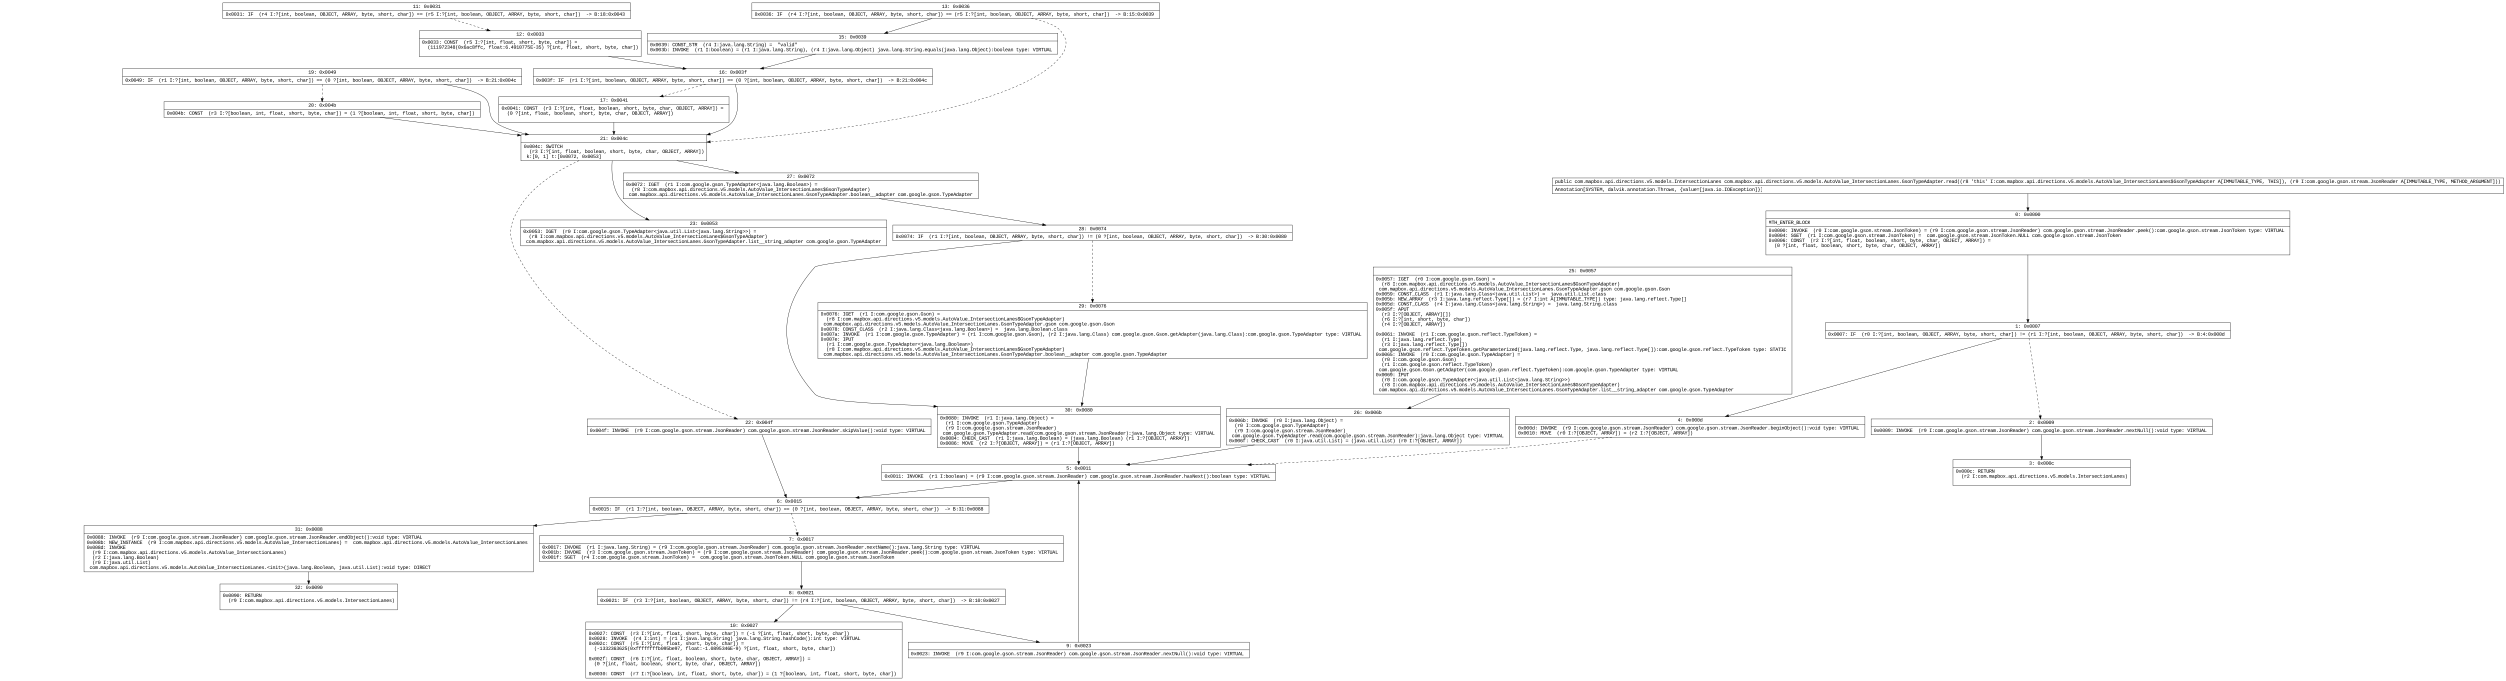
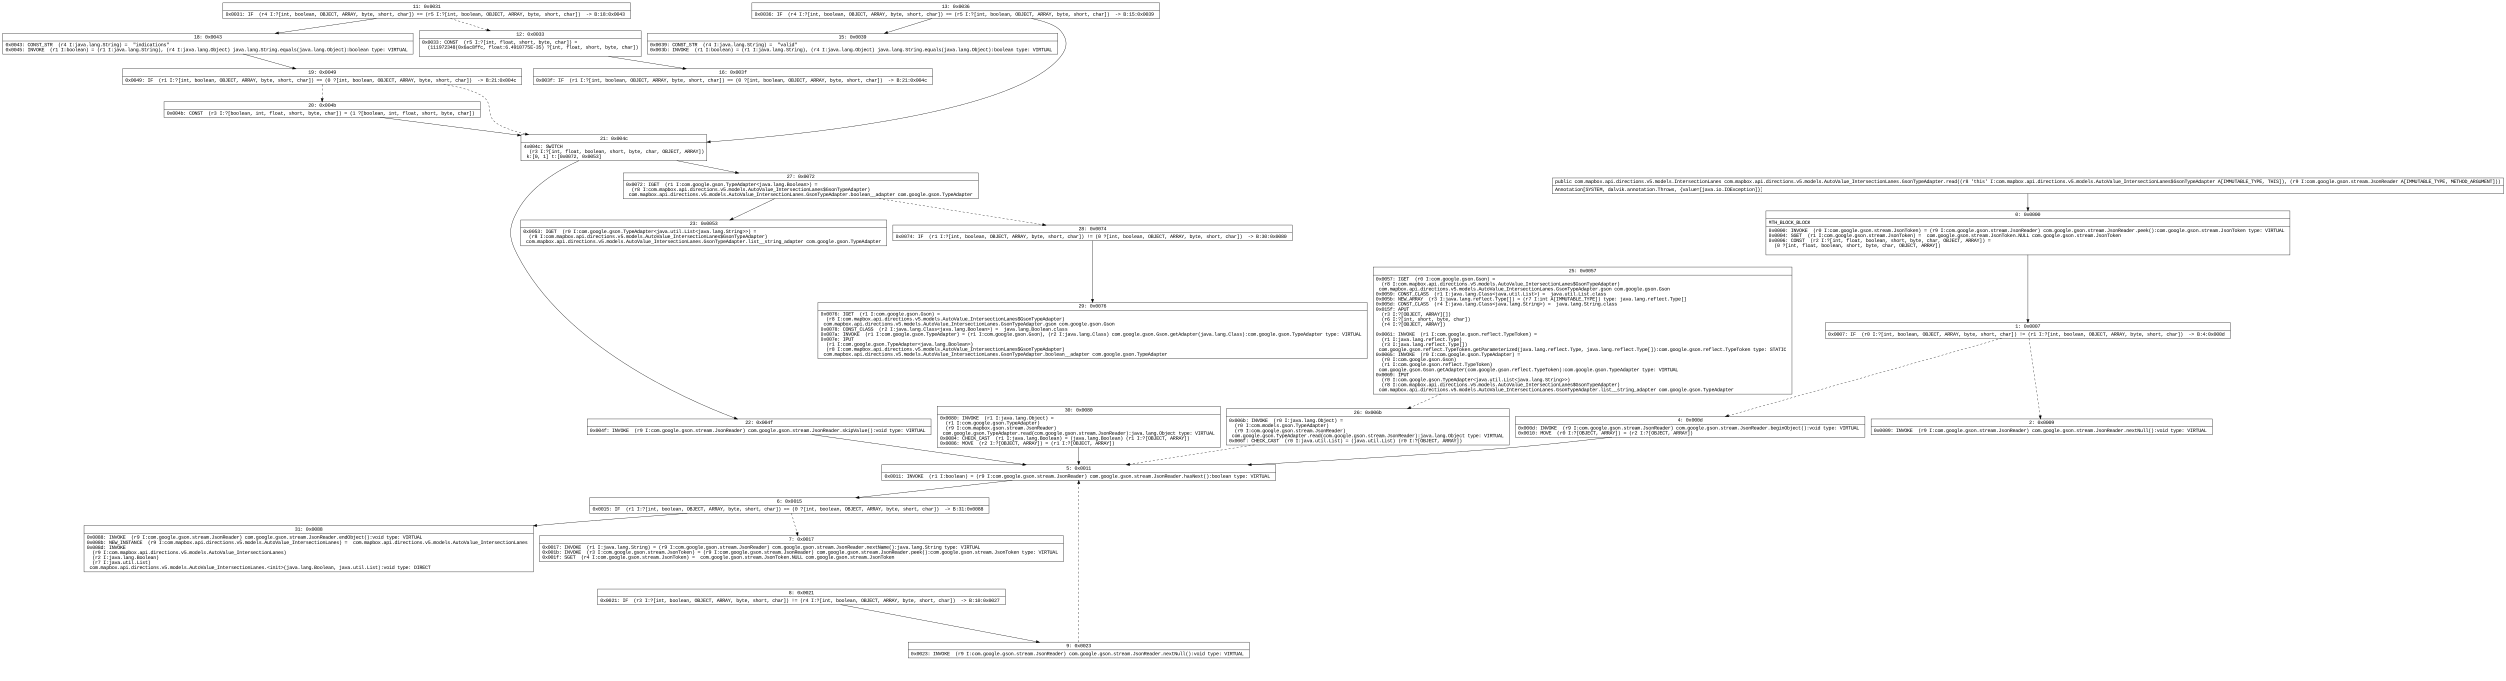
  digraph {
    fontname="Liberation Mono"
    node [fontname="Liberation Mono" shape=record]
    edge [fontname="Liberation Mono"]
-   n1 [label="{0\:\ 0x0000|MTH_ENTER_BLOCK\l|0x0000: INVOKE  (r0 I:com.google.gson.stream.JsonToken) = (r9 I:com.google.gson.stream.JsonReader) com.google.gson.stream.JsonReader.peek():com.google.gson.stream.JsonToken type: VIRTUAL \l0x0004: SGET  (r1 I:com.google.gson.stream.JsonToken) =  com.google.gson.stream.JsonToken.NULL com.google.gson.stream.JsonToken \l0x0006: CONST  (r2 I:?[int, float, boolean, short, byte, char, OBJECT, ARRAY]) = \l  (0 ?[int, float, boolean, short, byte, char, OBJECT, ARRAY])\l \l}"]
+   n1 [label="{0\:\ 0x0000|MTH_BLOCK_BLOCK\l|0x0000: INVOKE  (r0 I:com.google.gson.stream.JsonToken) = (r9 I:com.google.gson.stream.JsonReader) com.google.gson.stream.JsonReader.peek():com.google.gson.stream.JsonToken type: VIRTUAL \l0x0004: SGET  (r1 I:com.google.gson.stream.JsonToken) =  com.google.gson.stream.JsonToken.NULL com.google.gson.stream.JsonToken \l0x0006: CONST  (r2 I:?[int, float, boolean, short, byte, char, OBJECT, ARRAY]) = \l  (0 ?[int, float, boolean, short, byte, char, OBJECT, ARRAY])\l \l}"]
    n2 [label="{1\:\ 0x0007|0x0007: IF  (r0 I:?[int, boolean, OBJECT, ARRAY, byte, short, char]) != (r1 I:?[int, boolean, OBJECT, ARRAY, byte, short, char])  \-\> B:4:0x000d \l}"]
    n3 [label="{2\:\ 0x0009|0x0009: INVOKE  (r9 I:com.google.gson.stream.JsonReader) com.google.gson.stream.JsonReader.nextNull():void type: VIRTUAL \l}"]
    n4 [label="{4\:\ 0x000d|0x000d: INVOKE  (r9 I:com.google.gson.stream.JsonReader) com.google.gson.stream.JsonReader.beginObject():void type: VIRTUAL \l0x0010: MOVE  (r0 I:?[OBJECT, ARRAY]) = (r2 I:?[OBJECT, ARRAY]) \l}"]
-   n5 [label="{3\:\ 0x000c|0x000c: RETURN  \l  (r2 I:com.mapbox.api.directions.v5.models.IntersectionLanes)\l \l}"]
    n6 [label="{5\:\ 0x0011|0x0011: INVOKE  (r1 I:boolean) = (r9 I:com.google.gson.stream.JsonReader) com.google.gson.stream.JsonReader.hasNext():boolean type: VIRTUAL \l}"]
    n7 [label="{6\:\ 0x0015|0x0015: IF  (r1 I:?[int, boolean, OBJECT, ARRAY, byte, short, char]) == (0 ?[int, boolean, OBJECT, ARRAY, byte, short, char])  \-\> B:31:0x0088 \l}"]
    n8 [label="{7\:\ 0x0017|0x0017: INVOKE  (r1 I:java.lang.String) = (r9 I:com.google.gson.stream.JsonReader) com.google.gson.stream.JsonReader.nextName():java.lang.String type: VIRTUAL \l0x001b: INVOKE  (r3 I:com.google.gson.stream.JsonToken) = (r9 I:com.google.gson.stream.JsonReader) com.google.gson.stream.JsonReader.peek():com.google.gson.stream.JsonToken type: VIRTUAL \l0x001f: SGET  (r4 I:com.google.gson.stream.JsonToken) =  com.google.gson.stream.JsonToken.NULL com.google.gson.stream.JsonToken \l}"]
-   n9 [label="{31\:\ 0x0088|0x0088: INVOKE  (r9 I:com.google.gson.stream.JsonReader) com.google.gson.stream.JsonReader.endObject():void type: VIRTUAL \l0x008b: NEW_INSTANCE  (r9 I:com.mapbox.api.directions.v5.models.AutoValue_IntersectionLanes) =  com.mapbox.api.directions.v5.models.AutoValue_IntersectionLanes \l0x008d: INVOKE  \l  (r9 I:com.mapbox.api.directions.v5.models.AutoValue_IntersectionLanes)\l  (r2 I:java.lang.Boolean)\l  (r0 I:java.util.List)\l com.mapbox.api.directions.v5.models.AutoValue_IntersectionLanes.\<init\>(java.lang.Boolean, java.util.List):void type: DIRECT \l}"]
+   n9 [label="{31\:\ 0x0088|0x0088: INVOKE  (r9 I:com.google.gson.stream.JsonReader) com.google.gson.stream.JsonReader.endObject():void type: VIRTUAL \l0x008b: NEW_INSTANCE  (r9 I:com.mapbox.api.directions.v5.models.AutoValue_IntersectionLanes) =  com.mapbox.api.directions.v5.models.AutoValue_IntersectionLanes \l0x008d: INVOKE  \l  (r9 I:com.mapbox.api.directions.v5.models.AutoValue_IntersectionLanes)\l  (r2 I:java.lang.Boolean)\l  (r7 I:java.util.List)\l com.mapbox.api.directions.v5.models.AutoValue_IntersectionLanes.\<init\>(java.lang.Boolean, java.util.List):void type: DIRECT \l}"]
    n10 [label="{8\:\ 0x0021|0x0021: IF  (r3 I:?[int, boolean, OBJECT, ARRAY, byte, short, char]) != (r4 I:?[int, boolean, OBJECT, ARRAY, byte, short, char])  \-\> B:10:0x0027 \l}"]
-   n11 [label="{32\:\ 0x0090|0x0090: RETURN  \l  (r9 I:com.mapbox.api.directions.v5.models.IntersectionLanes)\l \l}"]
    n12 [label="{9\:\ 0x0023|0x0023: INVOKE  (r9 I:com.google.gson.stream.JsonReader) com.google.gson.stream.JsonReader.nextNull():void type: VIRTUAL \l}"]
-   n13 [label="{10\:\ 0x0027|0x0027: CONST  (r3 I:?[int, float, short, byte, char]) = (\-1 ?[int, float, short, byte, char]) \l0x0028: INVOKE  (r4 I:int) = (r1 I:java.lang.String) java.lang.String.hashCode():int type: VIRTUAL \l0x002c: CONST  (r5 I:?[int, float, short, byte, char]) = \l  (\-1332363625(0xffffffffb095be97, float:\-1.0895346E\-9) ?[int, float, short, byte, char])\l \l0x002f: CONST  (r6 I:?[int, float, boolean, short, byte, char, OBJECT, ARRAY]) = \l  (0 ?[int, float, boolean, short, byte, char, OBJECT, ARRAY])\l \l0x0030: CONST  (r7 I:?[boolean, int, float, short, byte, char]) = (1 ?[boolean, int, float, short, byte, char]) \l}"]
    n14 [label="{11\:\ 0x0031|0x0031: IF  (r4 I:?[int, boolean, OBJECT, ARRAY, byte, short, char]) == (r5 I:?[int, boolean, OBJECT, ARRAY, byte, short, char])  \-\> B:18:0x0043 \l}"]
    n15 [label="{12\:\ 0x0033|0x0033: CONST  (r5 I:?[int, float, short, byte, char]) = \l  (111972348(0x6ac8ffc, float:6.4910775E\-35) ?[int, float, short, byte, char])\l \l}"]
+   n16 [label="{18\:\ 0x0043|0x0043: CONST_STR  (r4 I:java.lang.String) =  \"indications\" \l0x0045: INVOKE  (r1 I:boolean) = (r1 I:java.lang.String), (r4 I:java.lang.Object) java.lang.String.equals(java.lang.Object):boolean type: VIRTUAL \l}"]
    n17 [label="{16\:\ 0x003f|0x003f: IF  (r1 I:?[int, boolean, OBJECT, ARRAY, byte, short, char]) == (0 ?[int, boolean, OBJECT, ARRAY, byte, short, char])  \-\> B:21:0x004c \l}"]
    n18 [label="{19\:\ 0x0049|0x0049: IF  (r1 I:?[int, boolean, OBJECT, ARRAY, byte, short, char]) == (0 ?[int, boolean, OBJECT, ARRAY, byte, short, char])  \-\> B:21:0x004c \l}"]
    n19 [label="{13\:\ 0x0036|0x0036: IF  (r4 I:?[int, boolean, OBJECT, ARRAY, byte, short, char]) == (r5 I:?[int, boolean, OBJECT, ARRAY, byte, short, char])  \-\> B:15:0x0039 \l}"]
    n20 [label="{15\:\ 0x0039|0x0039: CONST_STR  (r4 I:java.lang.String) =  \"valid\" \l0x003b: INVOKE  (r1 I:boolean) = (r1 I:java.lang.String), (r4 I:java.lang.Object) java.lang.String.equals(java.lang.Object):boolean type: VIRTUAL \l}"]
-   n21 [label="{21\:\ 0x004c|0x004c: SWITCH  \l  (r3 I:?[int, float, boolean, short, byte, char, OBJECT, ARRAY])\l k:[0, 1] t:[0x0072, 0x0053] \l}"]
+   n21 [label="{21\:\ 0x004c|4x004c: SWITCH  \l  (r3 I:?[int, float, boolean, short, byte, char, OBJECT, ARRAY])\l k:[0, 1] t:[0x0072, 0x0053] \l}"]
    n22 [label="{22\:\ 0x004f|0x004f: INVOKE  (r9 I:com.google.gson.stream.JsonReader) com.google.gson.stream.JsonReader.skipValue():void type: VIRTUAL \l}"]
    n23 [label="{23\:\ 0x0053|0x0053: IGET  (r0 I:com.google.gson.TypeAdapter\<java.util.List\<java.lang.String\>\>) = \l  (r8 I:com.mapbox.api.directions.v5.models.AutoValue_IntersectionLanes$GsonTypeAdapter)\l com.mapbox.api.directions.v5.models.AutoValue_IntersectionLanes.GsonTypeAdapter.list__string_adapter com.google.gson.TypeAdapter \l}"]
    n24 [label="{27\:\ 0x0072|0x0072: IGET  (r1 I:com.google.gson.TypeAdapter\<java.lang.Boolean\>) = \l  (r8 I:com.mapbox.api.directions.v5.models.AutoValue_IntersectionLanes$GsonTypeAdapter)\l com.mapbox.api.directions.v5.models.AutoValue_IntersectionLanes.GsonTypeAdapter.boolean__adapter com.google.gson.TypeAdapter \l}"]
-   n25 [label="{17\:\ 0x0041|0x0041: CONST  (r3 I:?[int, float, boolean, short, byte, char, OBJECT, ARRAY]) = \l  (0 ?[int, float, boolean, short, byte, char, OBJECT, ARRAY])\l \l}"]
    n26 [label="{20\:\ 0x004b|0x004b: CONST  (r3 I:?[boolean, int, float, short, byte, char]) = (1 ?[boolean, int, float, short, byte, char]) \l}"]
    n27 [label="{28\:\ 0x0074|0x0074: IF  (r1 I:?[int, boolean, OBJECT, ARRAY, byte, short, char]) != (0 ?[int, boolean, OBJECT, ARRAY, byte, short, char])  \-\> B:30:0x0080 \l}"]
-   n28 [label="{25\:\ 0x0057|0x0057: IGET  (r0 I:com.google.gson.Gson) = \l  (r8 I:com.mapbox.api.directions.v5.models.AutoValue_IntersectionLanes$GsonTypeAdapter)\l com.mapbox.api.directions.v5.models.AutoValue_IntersectionLanes.GsonTypeAdapter.gson com.google.gson.Gson \l0x0059: CONST_CLASS  (r1 I:java.lang.Class\<java.util.List\>) =  java.util.List.class \l0x005b: NEW_ARRAY  (r3 I:java.lang.reflect.Type[]) = (r7 I:int A[IMMUTABLE_TYPE]) type: java.lang.reflect.Type[] \l0x005d: CONST_CLASS  (r4 I:java.lang.Class\<java.lang.String\>) =  java.lang.String.class \l0x005f: APUT  \l  (r3 I:?[OBJECT, ARRAY][])\l  (r6 I:?[int, short, byte, char])\l  (r4 I:?[OBJECT, ARRAY])\l \l0x0061: INVOKE  (r1 I:com.google.gson.reflect.TypeToken) = \l  (r1 I:java.lang.reflect.Type)\l  (r3 I:java.lang.reflect.Type[])\l com.google.gson.reflect.TypeToken.getParameterized(java.lang.reflect.Type, java.lang.reflect.Type[]):com.google.gson.reflect.TypeToken type: STATIC \l0x0065: INVOKE  (r0 I:com.google.gson.TypeAdapter) = \l  (r0 I:com.google.gson.Gson)\l  (r1 I:com.google.gson.reflect.TypeToken)\l com.google.gson.Gson.getAdapter(com.google.gson.reflect.TypeToken):com.google.gson.TypeAdapter type: VIRTUAL \l0x0069: IPUT  \l  (r0 I:com.google.gson.TypeAdapter\<java.util.List\<java.lang.String\>\>)\l  (r8 I:com.mapbox.api.directions.v5.models.AutoValue_IntersectionLanes$GsonTypeAdapter)\l com.mapbox.api.directions.v5.models.AutoValue_IntersectionLanes.GsonTypeAdapter.list__string_adapter com.google.gson.TypeAdapter \l}"]
-   n29 [label="{26\:\ 0x006b|0x006b: INVOKE  (r0 I:java.lang.Object) = \l  (r0 I:com.google.gson.TypeAdapter)\l  (r9 I:com.google.gson.stream.JsonReader)\l com.google.gson.TypeAdapter.read(com.google.gson.stream.JsonReader):java.lang.Object type: VIRTUAL \l0x006f: CHECK_CAST  (r0 I:java.util.List) = (java.util.List) (r0 I:?[OBJECT, ARRAY]) \l}"]
+   n28 [label="{25\:\ 0x0057|0x0057: IGET  (r0 I:com.google.gson.Gson) = \l  (r8 I:com.mapbox.api.directions.v5.models.AutoValue_IntersectionLanes$GsonTypeAdapter)\l com.mapbox.api.directions.v5.models.AutoValue_IntersectionLanes.GsonTypeAdapter.gson com.google.gson.Gson \l0x0059: CONST_CLASS  (r1 I:java.lang.Class\<java.util.List\>) =  java.util.List.class \l0x005b: NEW_ARRAY  (r3 I:java.lang.reflect.Type[]) = (r7 I:int A[IMMUTABLE_TYPE]) type: java.lang.reflect.Type[] \l0x005d: CONST_CLASS  (r4 I:java.lang.Class\<java.lang.String\>) =  java.lang.String.class \l0x015f: APUT  \l  (r3 I:?[OBJECT, ARRAY][])\l  (r6 I:?[int, short, byte, char])\l  (r4 I:?[OBJECT, ARRAY])\l \l0x0061: INVOKE  (r1 I:com.google.gson.reflect.TypeToken) = \l  (r1 I:java.lang.reflect.Type)\l  (r3 I:java.lang.reflect.Type[])\l com.google.gson.reflect.TypeToken.getParameterized(java.lang.reflect.Type, java.lang.reflect.Type[]):com.google.gson.reflect.TypeToken type: STATIC \l0x0065: INVOKE  (r0 I:com.google.gson.TypeAdapter) = \l  (r0 I:com.google.gson.Gson)\l  (r1 I:com.google.gson.reflect.TypeToken)\l com.google.gson.Gson.getAdapter(com.google.gson.reflect.TypeToken):com.google.gson.TypeAdapter type: VIRTUAL \l0x0069: IPUT  \l  (r0 I:com.google.gson.TypeAdapter\<java.util.List\<java.lang.String\>\>)\l  (r8 I:com.mapbox.api.directions.v5.models.AutoValue_IntersectionLanes$GsonTypeAdapter)\l com.mapbox.api.directions.v5.models.AutoValue_IntersectionLanes.GsonTypeAdapter.list__string_adapter com.google.gson.TypeAdapter \l}"]
+   n29 [label="{26\:\ 0x006b|0x006b: INVOKE  (r0 I:java.lang.Object) = \l  (r0 I:com.models.gson.TypeAdapter)\l  (r9 I:com.google.gson.stream.JsonReader)\l com.google.gson.TypeAdapter.read(com.google.gson.stream.JsonReader):java.lang.Object type: VIRTUAL \l0x006f: CHECK_CAST  (r0 I:java.util.List) = (java.util.List) (r0 I:?[OBJECT, ARRAY]) \l}"]
    n30 [label="{29\:\ 0x0076|0x0076: IGET  (r1 I:com.google.gson.Gson) = \l  (r8 I:com.mapbox.api.directions.v5.models.AutoValue_IntersectionLanes$GsonTypeAdapter)\l com.mapbox.api.directions.v5.models.AutoValue_IntersectionLanes.GsonTypeAdapter.gson com.google.gson.Gson \l0x0078: CONST_CLASS  (r2 I:java.lang.Class\<java.lang.Boolean\>) =  java.lang.Boolean.class \l0x007a: INVOKE  (r1 I:com.google.gson.TypeAdapter) = (r1 I:com.google.gson.Gson), (r2 I:java.lang.Class) com.google.gson.Gson.getAdapter(java.lang.Class):com.google.gson.TypeAdapter type: VIRTUAL \l0x007e: IPUT  \l  (r1 I:com.google.gson.TypeAdapter\<java.lang.Boolean\>)\l  (r8 I:com.mapbox.api.directions.v5.models.AutoValue_IntersectionLanes$GsonTypeAdapter)\l com.mapbox.api.directions.v5.models.AutoValue_IntersectionLanes.GsonTypeAdapter.boolean__adapter com.google.gson.TypeAdapter \l}"]
-   n31 [label="{30\:\ 0x0080|0x0080: INVOKE  (r1 I:java.lang.Object) = \l  (r1 I:com.google.gson.TypeAdapter)\l  (r9 I:com.google.gson.stream.JsonReader)\l com.google.gson.TypeAdapter.read(com.google.gson.stream.JsonReader):java.lang.Object type: VIRTUAL \l0x0084: CHECK_CAST  (r1 I:java.lang.Boolean) = (java.lang.Boolean) (r1 I:?[OBJECT, ARRAY]) \l0x0086: MOVE  (r2 I:?[OBJECT, ARRAY]) = (r1 I:?[OBJECT, ARRAY]) \l}"]
+   n31 [label="{30\:\ 0x0080|0x0080: INVOKE  (r1 I:java.lang.Object) = \l  (r1 I:com.google.gson.TypeAdapter)\l  (r9 I:com.mapbox.gson.stream.JsonReader)\l com.google.gson.TypeAdapter.read(com.google.gson.stream.JsonReader):java.lang.Object type: VIRTUAL \l0x0084: CHECK_CAST  (r1 I:java.lang.Boolean) = (java.lang.Boolean) (r1 I:?[OBJECT, ARRAY]) \l0x0086: MOVE  (r2 I:?[OBJECT, ARRAY]) = (r1 I:?[OBJECT, ARRAY]) \l}"]
    n32 [label="{public com.mapbox.api.directions.v5.models.IntersectionLanes com.mapbox.api.directions.v5.models.AutoValue_IntersectionLanes.GsonTypeAdapter.read((r8 'this' I:com.mapbox.api.directions.v5.models.AutoValue_IntersectionLanes$GsonTypeAdapter A[IMMUTABLE_TYPE, THIS]), (r9 I:com.google.gson.stream.JsonReader A[IMMUTABLE_TYPE, METHOD_ARGUMENT]))  | Annotation[SYSTEM, dalvik.annotation.Throws, \{value=[java.io.IOException]\}]\l}"]
    n1 -> n2
    n2 -> n3 [style=dashed]
-   n2 -> n4
-   n3 -> n5
-   n4 -> n6 [style=dashed]
+   n2 -> n4 [style=dashed]
+   n4 -> n6
    n6 -> n7
    n7 -> n8 [style=dashed]
    n7 -> n9
-   n8 -> n10
-   n9 -> n11
    n10 -> n12 [style=solid]
-   n10 -> n13
-   n12 -> n6
+   n12 -> n6 [style=dashed]
    n14 -> n15 [style=dashed]
+   n14 -> n16
    n15 -> n17
-   n17 -> n21
-   n17 -> n25 [style=dashed]
-   n18 -> n21
+   n16 -> n18
+   n18 -> n21 [style=dashed]
    n18 -> n26 [style=dashed]
    n19 -> n20
-   n19 -> n21 [style=dashed]
-   n20 -> n17
-   n21 -> n22 [style=dashed]
-   n21 -> n23
+   n19 -> n21 [style=solid]
+   n21 -> n22
+   n24 -> n23
    n21 -> n24
-   n22 -> n7
-   n24 -> n27
-   n25 -> n21
+   n22 -> n6
+   n24 -> n27 [style=dashed]
    n26 -> n21
-   n27 -> n30 [style=dashed]
-   n27 -> n31
-   n28 -> n29
-   n29 -> n6
-   n30 -> n31
+   n27 -> n30 [style=solid]
+   n28 -> n29 [style=dashed]
+   n29 -> n6 [style=dashed]
    n31 -> n6
    n32 -> n1
  }
